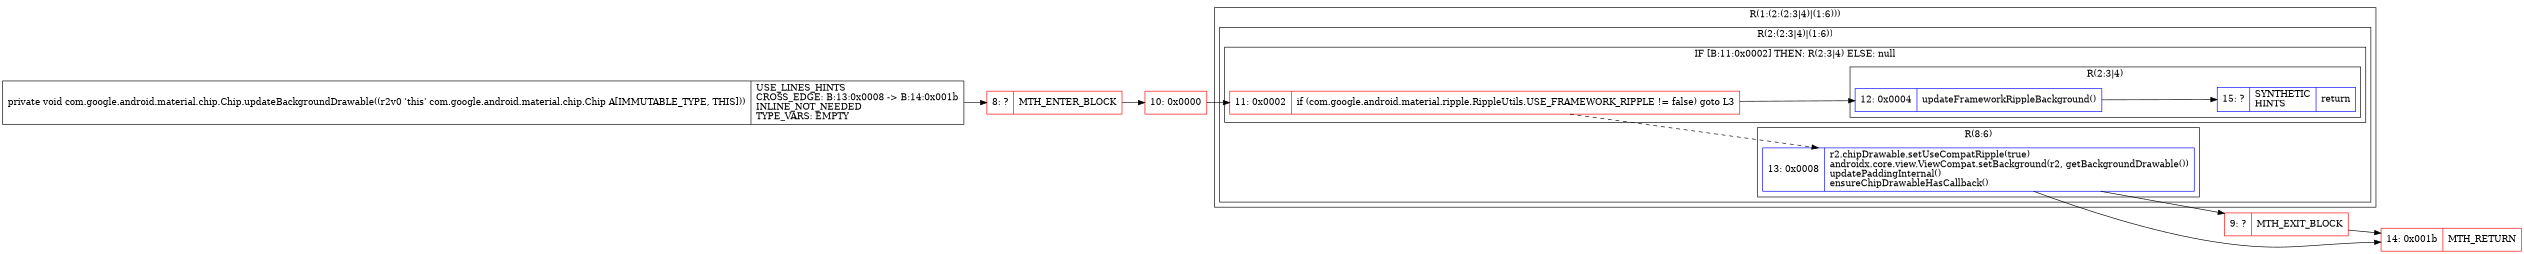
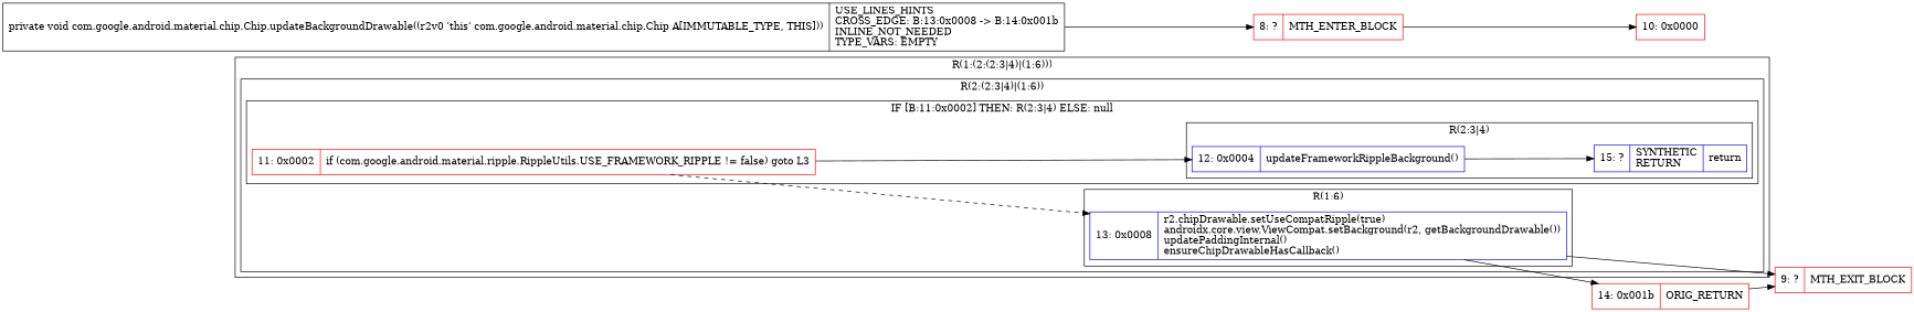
  digraph {
    rankdir=LR
    node [color=red shape=record]
    n1 [color=blue label="{12\:\ 0x0004|updateFrameworkRippleBackground()\l}"]
-   n2 [color=blue label="{15\:\ ?|SYNTHETIC\lHINTS\l|return\l}"]
+   n2 [color=blue label="{15\:\ ?|SYNTHETIC\lRETURN\l|return\l}"]
    n3 [label="{11\:\ 0x0002|if (com.google.android.material.ripple.RippleUtils.USE_FRAMEWORK_RIPPLE != false) goto L3\l}"]
    n4 [color=blue label="{13\:\ 0x0008|r2.chipDrawable.setUseCompatRipple(true)\landroidx.core.view.ViewCompat.setBackground(r2, getBackgroundDrawable())\lupdatePaddingInternal()\lensureChipDrawableHasCallback()\l}"]
    n5 [label="{9\:\ ?|MTH_EXIT_BLOCK\l}"]
-   n6 [label="{14\:\ 0x001b|MTH_RETURN\l}"]
+   n6 [label="{14\:\ 0x001b|ORIG_RETURN\l}"]
    n7 [label="{8\:\ ?|MTH_ENTER_BLOCK\l}"]
    n8 [label="{10\:\ 0x0000}"]
    n9 [label="{private void com.google.android.material.chip.Chip.updateBackgroundDrawable((r2v0 'this' com.google.android.material.chip.Chip A[IMMUTABLE_TYPE, THIS]))  | USE_LINES_HINTS\lCROSS_EDGE: B:13:0x0008 \-\> B:14:0x001b\lINLINE_NOT_NEEDED\lTYPE_VARS: EMPTY\l}" color=""]
    subgraph cluster_1 {
      label="R(1:(2:(2:3|4)|(1:6)))"
      subgraph cluster_2 {
        label="R(2:(2:3|4)|(1:6))"
        subgraph cluster_3 {
          label="IF [B:11:0x0002] THEN: R(2:3|4) ELSE: null"
          n3
          subgraph cluster_4 {
            label="R(2:3|4)"
            n1
            n2
          }
        }
        subgraph cluster_5 {
-         label="R(8:6)"
+         label="R(1:6)"
          n4
        }
      }
    }
    n1 -> n2
    n3 -> n1
    n3 -> n4 [style=dashed]
    n4 -> n5
    n4 -> n6
-   n5 -> n6
+   n6 -> n5
    n7 -> n8
-   n8 -> n3
    n9 -> n7
  }
